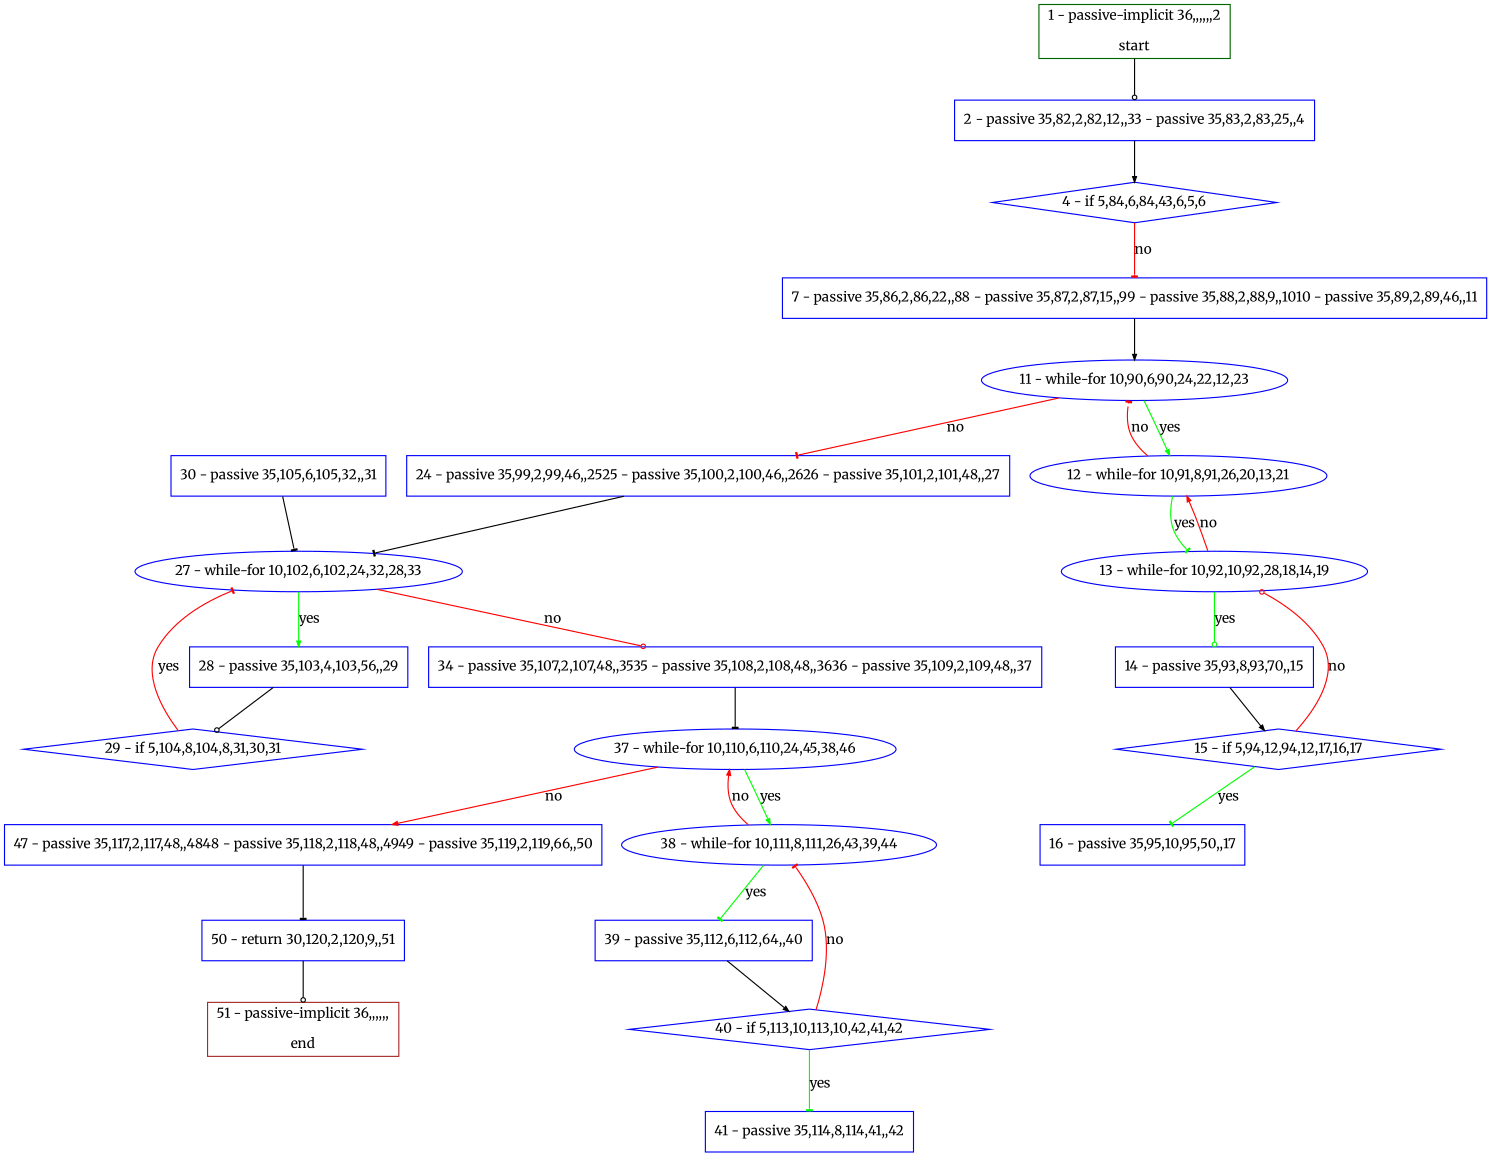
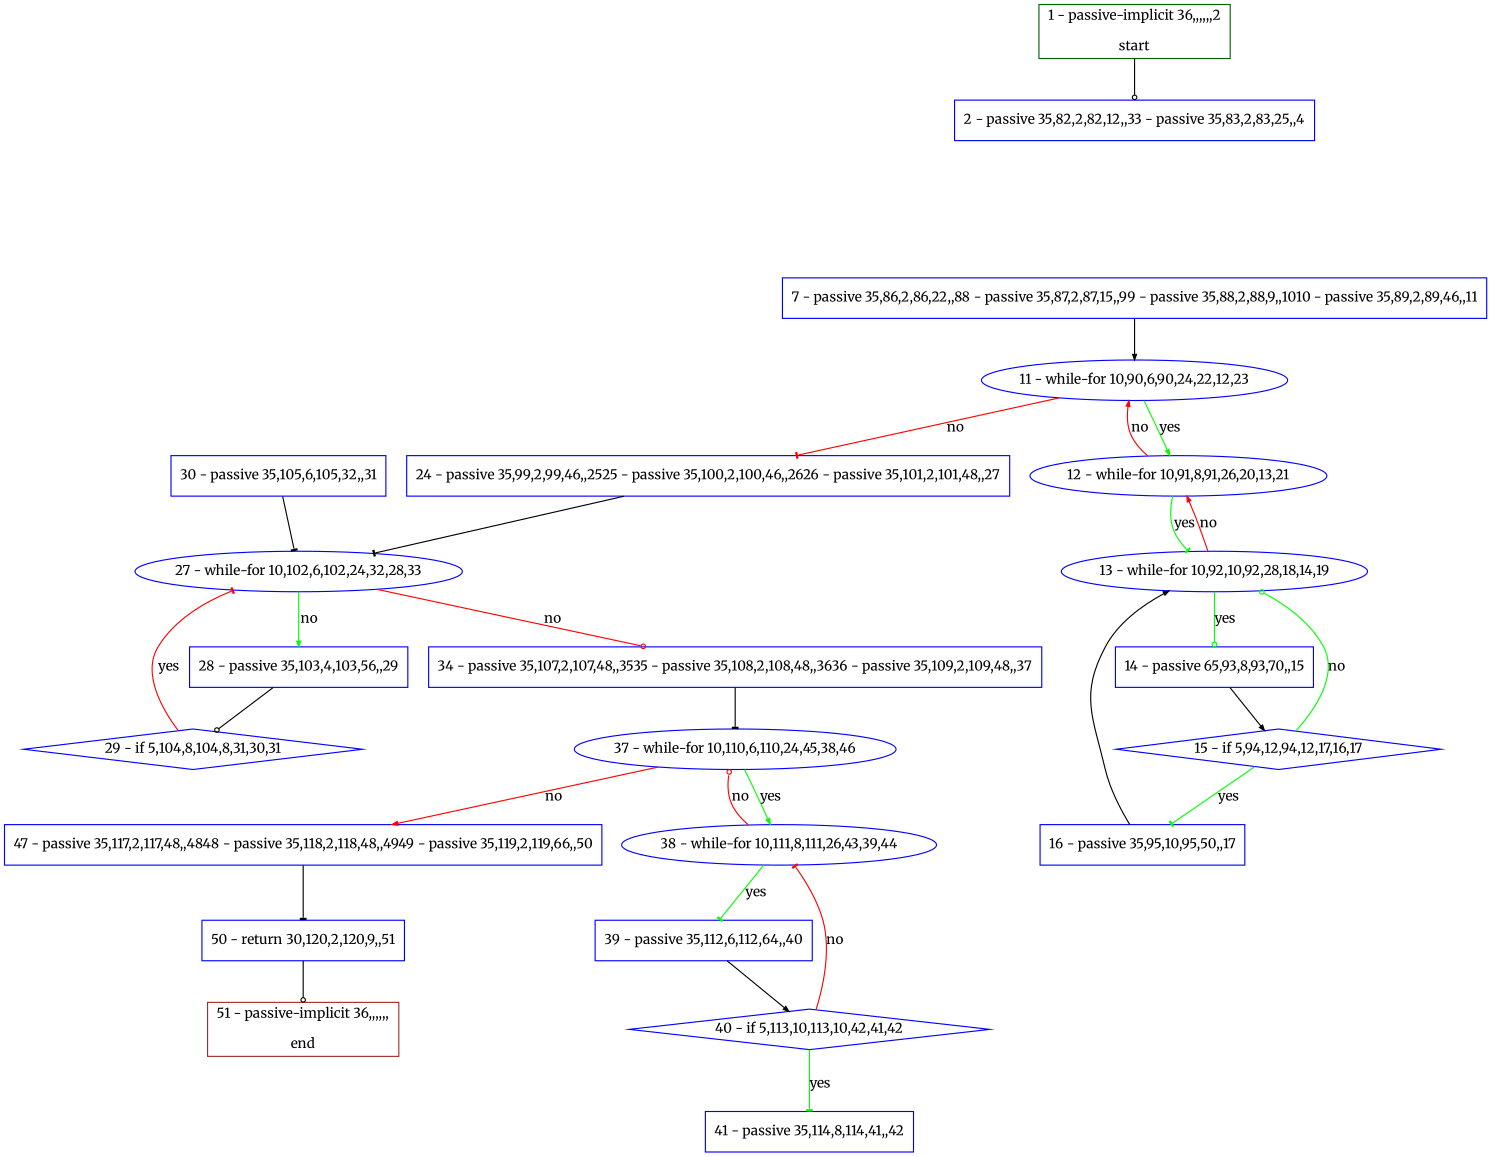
  digraph {
    bgcolor=white
    compound=true
    fillcolor="#FFFFCC"
    fontname=Merriweather
    fontsize=12
    pack=true
    packmode=clust
    style="rounded,filled"
    node [color="#0000ff" compound=true fillcolor="#ffffff" fixedsize=false fontname=Merriweather fontsize=12 node_initialized=no shape=box style=filled]
    edge [arrowhead=normal arrowsize=0.5 arrowtail=none color="#000000" compound=true dir=forward fontcolor=black fontname=Merriweather fontsize=12]
    n1 [label="2 - passive 35,82,2,82,12,,33 - passive 35,83,2,83,25,,4"]
-   n2 [label="4 - if 5,84,6,84,43,6,5,6" shape=diamond]
    n3 [label="7 - passive 35,86,2,86,22,,88 - passive 35,87,2,87,15,,99 - passive 35,88,2,88,9,,1010 - passive 35,89,2,89,46,,11"]
    n4 [color="#006400" label="1 - passive-implicit 36,,,,,,2\n\nstart"]
    n5 [label="11 - while-for 10,90,6,90,24,22,12,23" shape=oval]
    n6 [label="12 - while-for 10,91,8,91,26,20,13,21" shape=oval]
    n7 [label="24 - passive 35,99,2,99,46,,2525 - passive 35,100,2,100,46,,2626 - passive 35,101,2,101,48,,27"]
    n8 [label="13 - while-for 10,92,10,92,28,18,14,19" shape=oval]
    n9 [label="27 - while-for 10,102,6,102,24,32,28,33" shape=oval]
-   n10 [label="14 - passive 35,93,8,93,70,,15"]
+   n10 [label="14 - passive 65,93,8,93,70,,15"]
    n11 [label="28 - passive 35,103,4,103,56,,29"]
    n12 [label="34 - passive 35,107,2,107,48,,3535 - passive 35,108,2,108,48,,3636 - passive 35,109,2,109,48,,37"]
    n13 [label="15 - if 5,94,12,94,12,17,16,17" shape=diamond]
    n14 [label="16 - passive 35,95,10,95,50,,17"]
    n15 [label="29 - if 5,104,8,104,8,31,30,31" shape=diamond]
    n16 [label="37 - while-for 10,110,6,110,24,45,38,46" shape=oval]
    n17 [label="38 - while-for 10,111,8,111,26,43,39,44" shape=oval]
    n18 [label="47 - passive 35,117,2,117,48,,4848 - passive 35,118,2,118,48,,4949 - passive 35,119,2,119,66,,50"]
    n19 [label="30 - passive 35,105,6,105,32,,31"]
    n20 [label="39 - passive 35,112,6,112,64,,40"]
    n21 [label="50 - return 30,120,2,120,9,,51"]
    n22 [label="40 - if 5,113,10,113,10,42,41,42" shape=diamond]
    n23 [color="#a52a2a" label="51 - passive-implicit 36,,,,,,\n\nend"]
    n24 [label="41 - passive 35,114,8,114,41,,42"]
-   n1 -> n2
-   n2 -> n3 [arrowhead=tee color="#ff0000" label=no]
    n3 -> n5
    n4 -> n1 [arrowhead=odot]
    n5 -> n6 [color="#00ff00" label=yes]
    n5 -> n7 [arrowhead=tee color="#ff0000" label=no]
-   n6 -> n5 [arrowhead=tee color="#ff0000" label=no]
+   n6 -> n5 [color="#ff0000" label=no]
    n6 -> n8 [arrowhead=tee color="#00ff00" label=yes]
    n7 -> n9 [arrowhead=tee]
    n8 -> n6 [color="#ff0000" label=no]
    n8 -> n10 [arrowhead=odot color="#00ff00" label=yes]
-   n9 -> n11 [color="#00ff00" label=yes]
+   n9 -> n11 [color="#00ff00" label=no]
    n9 -> n12 [arrowhead=odot color="#ff0000" label=no]
    n10 -> n13
    n11 -> n15 [arrowhead=odot]
    n12 -> n16 [arrowhead=tee]
-   n13 -> n8 [arrowhead=odot color="#ff0000" label=no]
+   n13 -> n8 [arrowhead=odot color="#00ff00" label=no]
    n13 -> n14 [arrowhead=tee color="#00ff00" label=yes]
+   n14 -> n8
    n15 -> n9 [arrowhead=tee color="#ff0000" label=yes]
    n16 -> n17 [color="#00ff00" label=yes]
    n16 -> n18 [color="#ff0000" label=no]
-   n17 -> n16 [color="#ff0000" label=no]
+   n17 -> n16 [arrowhead=odot color="#ff0000" label=no]
    n17 -> n20 [arrowhead=tee color="#00ff00" label=yes]
    n18 -> n21 [arrowhead=tee]
    n19 -> n9 [arrowhead=tee]
    n20 -> n22
    n21 -> n23 [arrowhead=odot]
    n22 -> n17 [arrowhead=tee color="#ff0000" label=no]
    n22 -> n24 [arrowhead=tee color="#00ff00" label=yes]
  }
